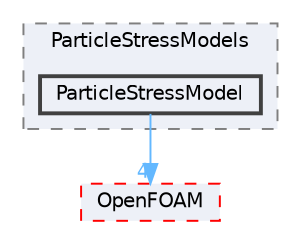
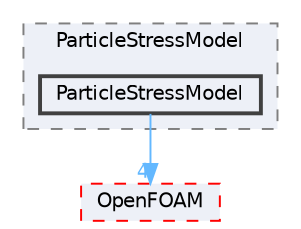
  digraph {
    compound=true
    node [fillcolor="#edf0f7" fontname=Helvetica fontsize=10 shape=box]
    n1 [color=grey25 height=0.2 label=ParticleStressModel style="filled,bold" width=0.4]
    n2 [color=red height=0.2 label=OpenFOAM style="filled,dashed" width=0.4]
    subgraph cluster_1 {
      bgcolor="#edf0f7"
      fontname=Helvetica
      fontsize=10
-     label=ParticleStressModels
+     label=ParticleStressModel
      pencolor=grey50
      style="filled,dashed"
      n1
    }
    n1 -> n2 [color=steelblue1 fontcolor=steelblue1 fontname=Helvetica fontsize=10 headlabel=4 labeldistance=1.5 labelfontname=Helvetica labelfontsize=10]
  }
